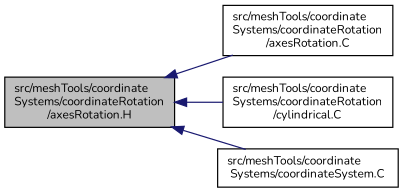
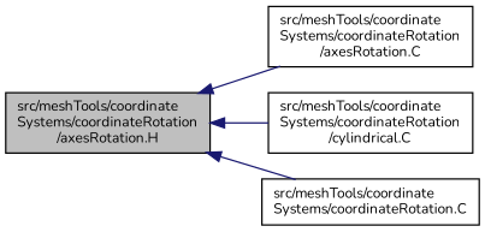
  digraph {
    rankdir=LR
    fontname=Nunito
    node [color=black fontname=Nunito fontsize=10 shape=record]
    edge [color=midnightblue dir=back fontname=Nunito fontsize=10 labelfontname=Helvetica labelfontsize=10 style=solid]
    n1 [fillcolor=grey75 fontcolor=black height=0.2 label="src/meshTools/coordinate\lSystems/coordinateRotation\l/axesRotation.H" style=filled width=0.4]
    n2 [height=0.2 label="src/meshTools/coordinate\lSystems/coordinateRotation\l/axesRotation.C" width=0.4]
    n3 [height=0.2 label="src/meshTools/coordinate\lSystems/coordinateRotation\l/cylindrical.C" width=0.4]
-   n4 [height=0.2 label="src/meshTools/coordinate\lSystems/coordinateSystem.C" width=0.4]
+   n4 [height=0.2 label="src/meshTools/coordinate\lSystems/coordinateRotation.C" width=0.4]
    n1 -> n2
    n1 -> n3
    n1 -> n4
  }
